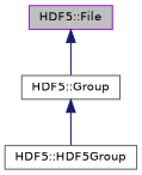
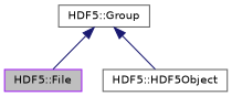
  digraph {
    node [color=gray40 fillcolor=white fontname=Helvetica fontsize=10 shape=record style=filled]
    edge [color=midnightblue dir=back fontname=Helvetica fontsize=10 labelfontname=Helvetica labelfontsize=10 style=solid]
    n1 [color=purple fillcolor=grey75 fontcolor=black height=0.2 label="HDF5::File" width=0.4]
    n2 [height=0.2 label="HDF5::Group" width=0.4]
-   n3 [height=0.2 label="HDF5::HDF5Group" width=0.4]
-   n1 -> n2
+   n3 [height=0.2 label="HDF5::HDF5Object" width=0.4]
+   n2 -> n1
    n2 -> n3
  }
